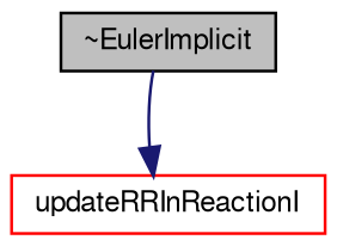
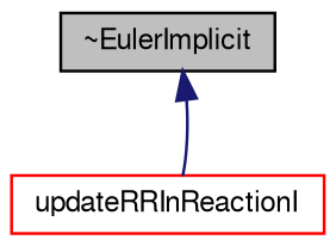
  digraph {
    rankdir=TB
    node [fontname=FreeSans fontsize=10 shape=record]
    n1 [color=black fillcolor=grey75 fontcolor=black height=0.2 label="~EulerImplicit" style=filled width=0.4]
    n2 [color=red height=0.2 label=updateRRInReactionI width=0.4]
-   n1 -> n2 [color=midnightblue fontname=FreeSans fontsize=10 labelfontname=FreeSans labelfontsize=10 style=solid]
+   n2 -> n1 [color=midnightblue fontname=FreeSans fontsize=10 labelfontname=FreeSans labelfontsize=10 style=solid]
  }
